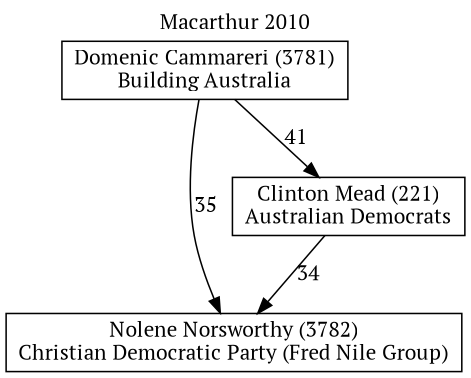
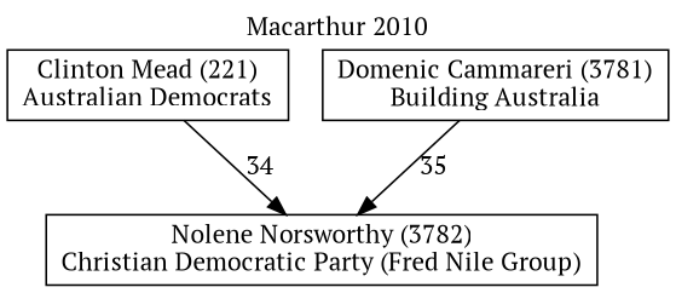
  digraph {
    label="Macarthur 2010"
    labelloc=t
    mclimit=10
    fontname="PT Serif"
    node [shape=box fontname="PT Serif"]
    edge [fontname="PT Serif"]
    n1 [label="Nolene Norsworthy (3782)\nChristian Democratic Party (Fred Nile Group)"]
    n2 [label="Clinton Mead (221)\nAustralian Democrats"]
    n3 [label="Domenic Cammareri (3781)\nBuilding Australia"]
    n2 -> n1 [label=34]
    n3 -> n1 [label=35]
-   n3 -> n2 [label=41]
  }
